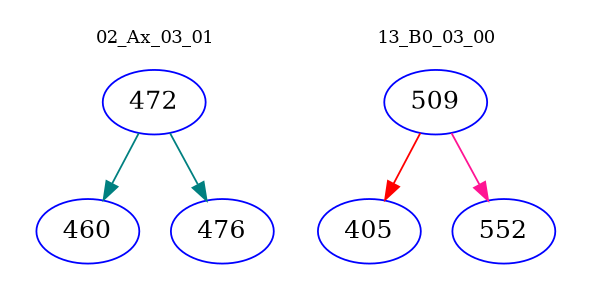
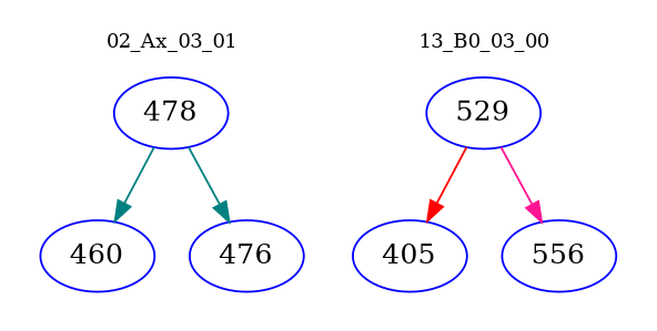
  digraph {
    node [color=blue]
    edge [color=teal]
-   n1 [label=472]
+   n1 [label=478]
    n2 [label=460]
    n3 [label=476]
-   n4 [label=509]
+   n4 [label=529]
    n5 [label=405]
-   n6 [label=552]
+   n6 [label=556]
    subgraph cluster_1 {
      color=white
      fontsize=10
      label="02_Ax_03_01"
      n1
      n2
      n3
    }
    subgraph cluster_2 {
      color=white
      fontsize=10
      label="13_B0_03_00"
      n4
      n5
      n6
    }
    n1 -> n2
    n1 -> n3
    n4 -> n5 [color=red]
    n4 -> n6 [color=deeppink]
  }
